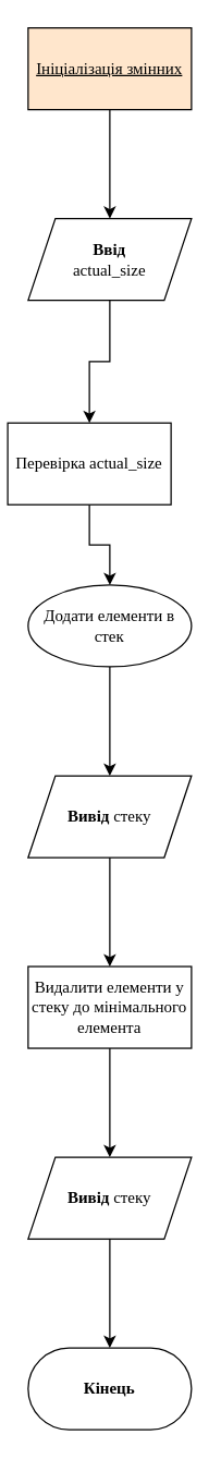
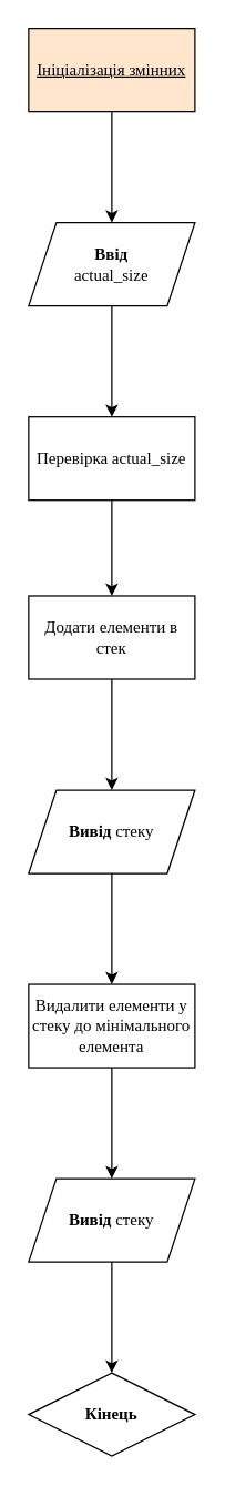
  <mxCell id="0" />
  <mxCell id="1" parent="0" />
  <mxCell id="2" value="" style="edgeStyle=orthogonalEdgeStyle;rounded=0;orthogonalLoop=1;jettySize=auto;html=1;" parent="1" source="3" target="14" edge="1"><mxGeometry relative="1" as="geometry" /></mxCell>
  <mxCell id="3" value="&lt;u&gt;&lt;font face=&quot;Times New Roman&quot;&gt;Ініціалізація змінних&lt;/font&gt;&lt;/u&gt;" style="rounded=0;whiteSpace=wrap;html=1;fillColor=#ffe6cc;" parent="1" vertex="1"><mxGeometry x="20" y="20" width="120" height="60" as="geometry" /></mxCell>
  <mxCell id="4" value="" style="edgeStyle=orthogonalEdgeStyle;rounded=0;orthogonalLoop=1;jettySize=auto;html=1;" parent="1" source="5" target="7" edge="1"><mxGeometry relative="1" as="geometry" /></mxCell>
- <mxCell id="5" value="&lt;font face=&quot;Times New Roman&quot;&gt;Додати елементи в стек&lt;/font&gt;" style="ellipse;whiteSpace=wrap;html=1;" parent="1" vertex="1"><mxGeometry x="20" y="429" width="120" height="60" as="geometry" /></mxCell>
+ <mxCell id="5" value="&lt;font face=&quot;Times New Roman&quot;&gt;Додати елементи в стек&lt;/font&gt;" style="whiteSpace=wrap;html=1;rounded=0;" parent="1" vertex="1"><mxGeometry x="20" y="429" width="120" height="60" as="geometry" /></mxCell>
  <mxCell id="6" value="" style="edgeStyle=orthogonalEdgeStyle;rounded=0;orthogonalLoop=1;jettySize=auto;html=1;" parent="1" source="7" target="9" edge="1"><mxGeometry relative="1" as="geometry" /></mxCell>
  <mxCell id="7" value="&lt;font face=&quot;Times New Roman&quot;&gt;&lt;b&gt;Вивід&lt;/b&gt; стеку&lt;/font&gt;" style="shape=parallelogram;perimeter=parallelogramPerimeter;whiteSpace=wrap;html=1;fixedSize=1;rounded=0;" parent="1" vertex="1"><mxGeometry x="20" y="569" width="120" height="60" as="geometry" /></mxCell>
  <mxCell id="8" value="" style="edgeStyle=orthogonalEdgeStyle;rounded=0;orthogonalLoop=1;jettySize=auto;html=1;" parent="1" source="9" target="11" edge="1"><mxGeometry relative="1" as="geometry" /></mxCell>
  <mxCell id="9" value="&lt;font face=&quot;Times New Roman&quot;&gt;Видалити елементи у стеку до мінімального елемента&lt;/font&gt;" style="whiteSpace=wrap;html=1;rounded=0;" parent="1" vertex="1"><mxGeometry x="20" y="709" width="120" height="60" as="geometry" /></mxCell>
  <mxCell id="10" style="edgeStyle=orthogonalEdgeStyle;rounded=0;orthogonalLoop=1;jettySize=auto;html=1;exitX=0.5;exitY=1;exitDx=0;exitDy=0;entryX=0.5;entryY=0;entryDx=0;entryDy=0;" parent="1" source="11" target="12" edge="1"><mxGeometry relative="1" as="geometry" /></mxCell>
  <mxCell id="11" value="&lt;font face=&quot;Times New Roman&quot;&gt;&lt;b&gt;Вивід&lt;/b&gt; стеку&lt;/font&gt;" style="shape=parallelogram;perimeter=parallelogramPerimeter;whiteSpace=wrap;html=1;fixedSize=1;rounded=0;" parent="1" vertex="1"><mxGeometry x="20" y="849" width="120" height="60" as="geometry" /></mxCell>
- <mxCell id="12" value="&lt;font face=&quot;Times New Roman&quot;&gt;&lt;b&gt;Кінець&lt;/b&gt;&lt;/font&gt;" style="rounded=1;whiteSpace=wrap;html=1;arcSize=50;" parent="1" vertex="1"><mxGeometry x="20" y="989" width="120" height="60" as="geometry" /></mxCell>
+ <mxCell id="12" value="&lt;font face=&quot;Times New Roman&quot;&gt;&lt;b&gt;Кінець&lt;/b&gt;&lt;/font&gt;" style="rhombus;whiteSpace=wrap;html=1;arcSize=50;" parent="1" vertex="1"><mxGeometry x="20" y="989" width="120" height="60" as="geometry" /></mxCell>
  <mxCell id="13" value="" style="edgeStyle=orthogonalEdgeStyle;rounded=0;orthogonalLoop=1;jettySize=auto;html=1;" parent="1" source="14" target="16" edge="1"><mxGeometry relative="1" as="geometry" /></mxCell>
  <mxCell id="14" value="&lt;div&gt;&lt;font face=&quot;Times New Roman&quot;&gt;&lt;b&gt;Ввід&lt;/b&gt;&lt;br&gt;&lt;/font&gt;&lt;/div&gt;&lt;div&gt;&lt;font face=&quot;JetBrainsMonoNL Nerd Font&quot;&gt;actual_size&lt;/font&gt;&lt;/div&gt;" style="shape=parallelogram;perimeter=parallelogramPerimeter;whiteSpace=wrap;html=1;fixedSize=1;rounded=0;" parent="1" vertex="1"><mxGeometry x="20" y="160" width="120" height="60" as="geometry" /></mxCell>
  <mxCell id="15" style="edgeStyle=orthogonalEdgeStyle;rounded=0;orthogonalLoop=1;jettySize=auto;html=1;exitX=0.5;exitY=1;exitDx=0;exitDy=0;entryX=0.5;entryY=0;entryDx=0;entryDy=0;" parent="1" source="16" target="5" edge="1"><mxGeometry relative="1" as="geometry" /></mxCell>
- <mxCell id="16" value="&lt;font face=&quot;Times New Roman&quot;&gt;Перевірка &lt;/font&gt;&lt;font face=&quot;JetBrainsMonoNL Nerd Font&quot;&gt;actual_size&lt;/font&gt;" style="whiteSpace=wrap;html=1;rounded=0;" parent="1" vertex="1"><mxGeometry x="5" y="310" width="120" height="60" as="geometry" /></mxCell>
+ <mxCell id="16" value="&lt;font face=&quot;Times New Roman&quot;&gt;Перевірка &lt;/font&gt;&lt;font face=&quot;JetBrainsMonoNL Nerd Font&quot;&gt;actual_size&lt;/font&gt;" style="whiteSpace=wrap;html=1;rounded=0;" parent="1" vertex="1"><mxGeometry x="20" y="300" width="120" height="60" as="geometry" /></mxCell>
